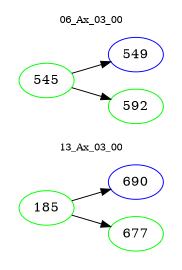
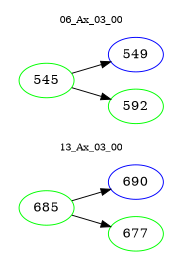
  digraph {
    rankdir=LR
    node [color=green]
    edge [color=black]
-   n1 [label=185]
+   n1 [label=685]
    n2 [label=677]
    n3 [color=blue label=690]
    n4 [label=545]
    n5 [label=592]
    n6 [color=blue label=549]
    subgraph cluster_1 {
      color=white
      fontsize=10
      label="13_Ax_03_00"
      n1
      n2
      n3
    }
    subgraph cluster_2 {
      color=white
      fontsize=10
      label="06_Ax_03_00"
      n4
      n5
      n6
    }
    n1 -> n2
    n1 -> n3
    n4 -> n5
    n4 -> n6
  }
